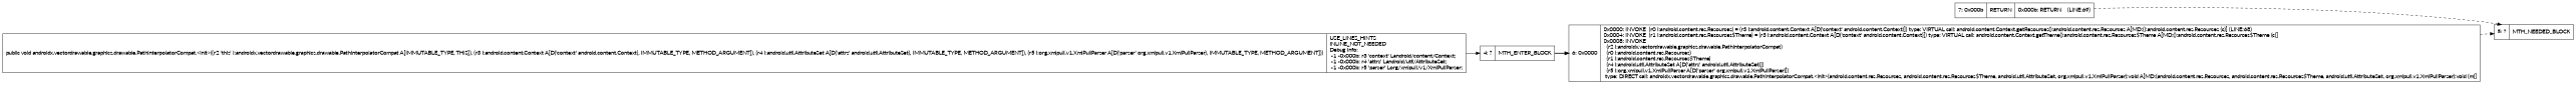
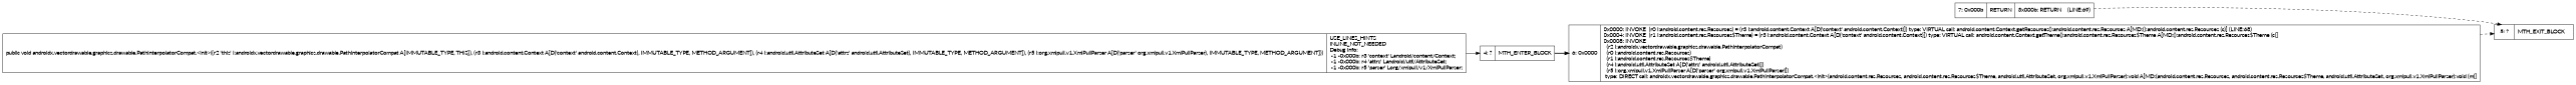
  digraph {
    fontname=Lato
    rankdir=LR
    node [fontname=Lato shape=record]
    edge [fontname=Lato style=dashed]
    n1 [label="{4\:\ ?|MTH_ENTER_BLOCK\l}"]
    n2 [label="{6\:\ 0x0000|0x0000: INVOKE  (r0 I:android.content.res.Resources) = (r3 I:android.content.Context A[D('context' android.content.Context)]) type: VIRTUAL call: android.content.Context.getResources():android.content.res.Resources A[MD:():android.content.res.Resources (c)] (LINE:68)\l0x0004: INVOKE  (r1 I:android.content.res.Resources$Theme) = (r3 I:android.content.Context A[D('context' android.content.Context)]) type: VIRTUAL call: android.content.Context.getTheme():android.content.res.Resources$Theme A[MD:():android.content.res.Resources$Theme (c)]\l0x0008: INVOKE  \l  (r2 I:androidx.vectordrawable.graphics.drawable.PathInterpolatorCompat)\l  (r0 I:android.content.res.Resources)\l  (r1 I:android.content.res.Resources$Theme)\l  (r4 I:android.util.AttributeSet A[D('attrs' android.util.AttributeSet)])\l  (r5 I:org.xmlpull.v1.XmlPullParser A[D('parser' org.xmlpull.v1.XmlPullParser)])\l type: DIRECT call: androidx.vectordrawable.graphics.drawable.PathInterpolatorCompat.\<init\>(android.content.res.Resources, android.content.res.Resources$Theme, android.util.AttributeSet, org.xmlpull.v1.XmlPullParser):void A[MD:(android.content.res.Resources, android.content.res.Resources$Theme, android.util.AttributeSet, org.xmlpull.v1.XmlPullParser):void (m)]\l}"]
-   n3 [label="{5\:\ ?|MTH_NEEDED_BLOCK\l}"]
-   n4 [label="{7\:\ 0x000b|RETURN\l|0x000b: RETURN    (LINE:69)\l}"]
+   n3 [label="{5\:\ ?|MTH_EXIT_BLOCK\l}"]
+   n4 [label="{7\:\ 0x000b|RETURN\l|3x000b: RETURN    (LINE:69)\l}"]
    n5 [label="{public void androidx.vectordrawable.graphics.drawable.PathInterpolatorCompat.\<init\>((r2 'this' I:androidx.vectordrawable.graphics.drawable.PathInterpolatorCompat A[IMMUTABLE_TYPE, THIS]), (r3 I:android.content.Context A[D('context' android.content.Context), IMMUTABLE_TYPE, METHOD_ARGUMENT]), (r4 I:android.util.AttributeSet A[D('attrs' android.util.AttributeSet), IMMUTABLE_TYPE, METHOD_ARGUMENT]), (r5 I:org.xmlpull.v1.XmlPullParser A[D('parser' org.xmlpull.v1.XmlPullParser), IMMUTABLE_TYPE, METHOD_ARGUMENT]))  | USE_LINES_HINTS\lINLINE_NOT_NEEDED\lDebug Info:\l  \-1 \-0x000b: r3 'context' Landroid\/content\/Context;\l  \-1 \-0x000b: r4 'attrs' Landroid\/util\/AttributeSet;\l  \-1 \-0x000b: r5 'parser' Lorg\/xmlpull\/v1\/XmlPullParser;\l}"]
    n1 -> n2 [style=bold]
    n2 -> n3
    n4 -> n3
    n5 -> n1 [style=solid]
  }
